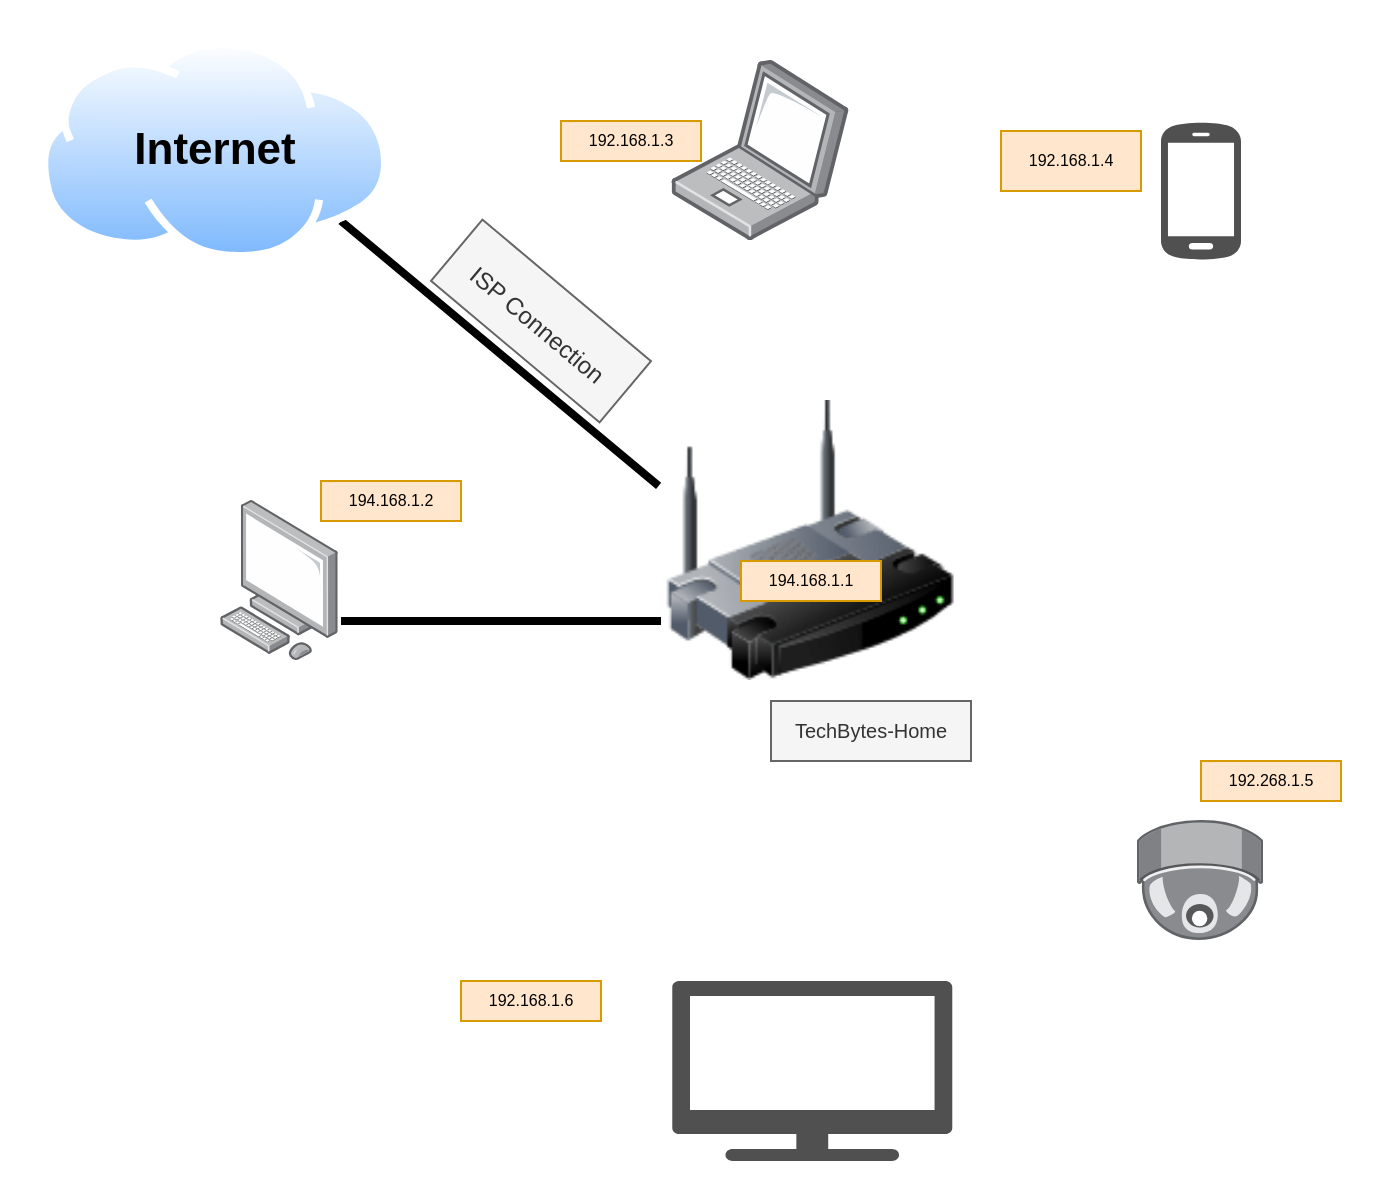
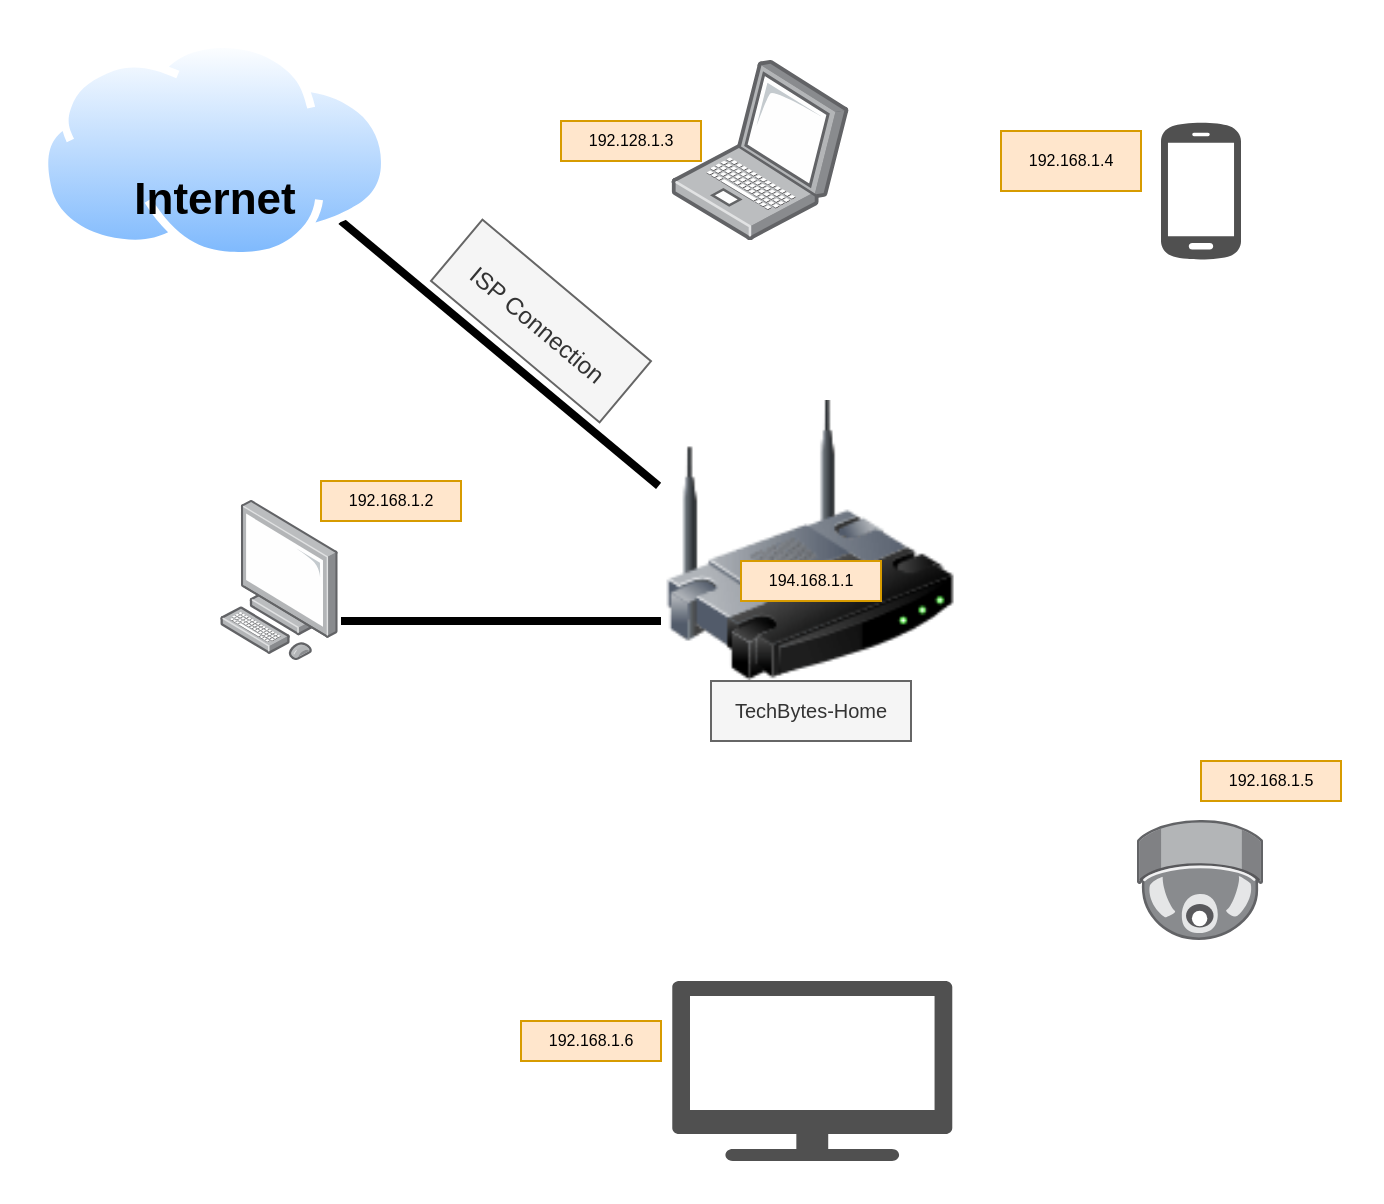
  <mxCell id="0" />
  <mxCell id="1" parent="0" />
  <mxCell id="2" value="" style="image;html=1;image=img/lib/clip_art/networking/Wireless_Router_128x128.png" vertex="1" parent="1"><mxGeometry x="330" y="200" width="150" height="140" as="geometry" /></mxCell>
- <mxCell id="3" value="&lt;font style=&quot;font-size: 10px;&quot;&gt;TechBytes-Home&lt;/font&gt;" style="text;html=1;align=center;verticalAlign=middle;resizable=0;points=[];autosize=1;fillColor=#f5f5f5;fontColor=#333333;strokeColor=#666666;" vertex="1" parent="1"><mxGeometry x="385" y="350" width="100" height="30" as="geometry" /></mxCell>
+ <mxCell id="3" value="&lt;font style=&quot;font-size: 10px;&quot;&gt;TechBytes-Home&lt;/font&gt;" style="text;html=1;align=center;verticalAlign=middle;resizable=0;points=[];autosize=1;fillColor=#f5f5f5;fontColor=#333333;strokeColor=#666666;" vertex="1" parent="1"><mxGeometry x="355" y="340" width="100" height="30" as="geometry" /></mxCell>
  <mxCell id="4" value="" style="shape=image;html=1;verticalAlign=top;verticalLabelPosition=bottom;labelBackgroundColor=#ffffff;imageAspect=0;aspect=fixed;image=https://cdn1.iconfinder.com/data/icons/computer-hardware-line-vol-2/52/wifi__wireless__internet__network__signal__connection__router-128.png;rotation=0;" vertex="1" parent="1"><mxGeometry x="350" y="130" width="60" height="60" as="geometry" /></mxCell>
  <mxCell id="5" value="" style="shape=image;html=1;verticalAlign=top;verticalLabelPosition=bottom;labelBackgroundColor=#ffffff;imageAspect=0;aspect=fixed;image=https://cdn1.iconfinder.com/data/icons/computer-hardware-line-vol-2/52/wifi__wireless__internet__network__signal__connection__router-128.png;rotation=135;" vertex="1" parent="1"><mxGeometry x="508.47" y="340" width="60" height="60" as="geometry" /></mxCell>
  <mxCell id="6" value="" style="shape=image;html=1;verticalAlign=top;verticalLabelPosition=bottom;labelBackgroundColor=#ffffff;imageAspect=0;aspect=fixed;image=https://cdn1.iconfinder.com/data/icons/computer-hardware-line-vol-2/52/wifi__wireless__internet__network__signal__connection__router-128.png;rotation=-180;" vertex="1" parent="1"><mxGeometry x="375" y="410" width="60" height="60" as="geometry" /></mxCell>
  <mxCell id="7" value="" style="shape=image;html=1;verticalAlign=top;verticalLabelPosition=bottom;labelBackgroundColor=#ffffff;imageAspect=0;aspect=fixed;image=https://cdn1.iconfinder.com/data/icons/computer-hardware-line-vol-2/52/wifi__wireless__internet__network__signal__connection__router-128.png;rotation=40;" vertex="1" parent="1"><mxGeometry x="500" y="160" width="60" height="60" as="geometry" /></mxCell>
  <mxCell id="8" value="" style="points=[];aspect=fixed;html=1;align=center;shadow=0;dashed=0;image;image=img/lib/allied_telesis/computer_and_terminals/Personal_Computer.svg;" vertex="1" parent="1"><mxGeometry x="110" y="250" width="59.03" height="80" as="geometry" /></mxCell>
  <mxCell id="9" value="" style="points=[];aspect=fixed;html=1;align=center;shadow=0;dashed=0;image;image=img/lib/allied_telesis/computer_and_terminals/Laptop.svg;" vertex="1" parent="1"><mxGeometry x="335.64" y="30" width="88.73" height="90" as="geometry" /></mxCell>
  <mxCell id="10" value="" style="sketch=0;pointerEvents=1;shadow=0;dashed=0;html=1;strokeColor=none;fillColor=#505050;labelPosition=center;verticalLabelPosition=bottom;verticalAlign=top;outlineConnect=0;align=center;shape=mxgraph.office.devices.cell_phone_android_proportional;" vertex="1" parent="1"><mxGeometry x="580" y="60" width="40" height="70" as="geometry" /></mxCell>
  <mxCell id="11" value="" style="endArrow=none;html=1;rounded=0;jumpSize=12;endSize=14;startSize=10;strokeWidth=4;" edge="1" parent="1"><mxGeometry width="50" height="50" relative="1" as="geometry"><mxPoint x="170" y="310" as="sourcePoint" /><mxPoint x="330" y="310" as="targetPoint" /></mxGeometry></mxCell>
  <mxCell id="12" value="" style="points=[];aspect=fixed;html=1;align=center;shadow=0;dashed=0;image;image=img/lib/allied_telesis/security/Surveillance_Camera_Ceiling.svg;" vertex="1" parent="1"><mxGeometry x="568.47" y="410" width="63.05" height="60" as="geometry" /></mxCell>
  <mxCell id="13" value="" style="sketch=0;pointerEvents=1;shadow=0;dashed=0;html=1;strokeColor=none;fillColor=#505050;labelPosition=center;verticalLabelPosition=bottom;verticalAlign=top;outlineConnect=0;align=center;shape=mxgraph.office.devices.tv;" vertex="1" parent="1"><mxGeometry x="335.64" y="490" width="140" height="90" as="geometry" /></mxCell>
  <mxCell id="14" value="194.168.1.1" style="text;html=1;align=center;verticalAlign=middle;resizable=0;points=[];autosize=1;strokeColor=#d79b00;fillColor=#ffe6cc;fontSize=8;" vertex="1" parent="1"><mxGeometry x="370" y="280" width="70" height="20" as="geometry" /></mxCell>
- <mxCell id="15" value="192.168.1.3" style="text;html=1;align=center;verticalAlign=middle;resizable=0;points=[];autosize=1;strokeColor=#d79b00;fillColor=#ffe6cc;fontSize=8;" vertex="1" parent="1"><mxGeometry x="280" y="60" width="70" height="20" as="geometry" /></mxCell>
+ <mxCell id="15" value="192.128.1.3" style="text;html=1;align=center;verticalAlign=middle;resizable=0;points=[];autosize=1;strokeColor=#d79b00;fillColor=#ffe6cc;fontSize=8;" vertex="1" parent="1"><mxGeometry x="280" y="60" width="70" height="20" as="geometry" /></mxCell>
  <mxCell id="16" value="192.168.1.4" style="text;html=1;align=center;verticalAlign=middle;resizable=0;points=[];autosize=1;strokeColor=#d79b00;fillColor=#ffe6cc;fontSize=8;" vertex="1" parent="1"><mxGeometry x="500" y="65" width="70" height="30" as="geometry" /></mxCell>
- <mxCell id="17" value="192.268.1.5" style="text;html=1;align=center;verticalAlign=middle;resizable=0;points=[];autosize=1;strokeColor=#d79b00;fillColor=#ffe6cc;fontSize=8;" vertex="1" parent="1"><mxGeometry x="600" y="380" width="70" height="20" as="geometry" /></mxCell>
- <mxCell id="18" value="192.168.1.6" style="text;html=1;align=center;verticalAlign=middle;resizable=0;points=[];autosize=1;strokeColor=#d79b00;fillColor=#ffe6cc;fontSize=8;" vertex="1" parent="1"><mxGeometry x="230" y="490" width="70" height="20" as="geometry" /></mxCell>
- <mxCell id="19" value="194.168.1.2" style="text;html=1;align=center;verticalAlign=middle;resizable=0;points=[];autosize=1;strokeColor=#d79b00;fillColor=#ffe6cc;fontSize=8;" vertex="1" parent="1"><mxGeometry x="160" y="240" width="70" height="20" as="geometry" /></mxCell>
+ <mxCell id="17" value="192.168.1.5" style="text;html=1;align=center;verticalAlign=middle;resizable=0;points=[];autosize=1;strokeColor=#d79b00;fillColor=#ffe6cc;fontSize=8;" vertex="1" parent="1"><mxGeometry x="600" y="380" width="70" height="20" as="geometry" /></mxCell>
+ <mxCell id="18" value="192.168.1.6" style="text;html=1;align=center;verticalAlign=middle;resizable=0;points=[];autosize=1;strokeColor=#d79b00;fillColor=#ffe6cc;fontSize=8;" vertex="1" parent="1"><mxGeometry x="260" y="510" width="70" height="20" as="geometry" /></mxCell>
+ <mxCell id="19" value="192.168.1.2" style="text;html=1;align=center;verticalAlign=middle;resizable=0;points=[];autosize=1;strokeColor=#d79b00;fillColor=#ffe6cc;fontSize=8;" vertex="1" parent="1"><mxGeometry x="160" y="240" width="70" height="20" as="geometry" /></mxCell>
  <mxCell id="20" value="" style="endArrow=none;html=1;rounded=0;strokeWidth=4;fontSize=8;startSize=10;endSize=14;jumpSize=12;entryX=-0.008;entryY=0.303;entryDx=0;entryDy=0;entryPerimeter=0;" edge="1" parent="1" target="2"><mxGeometry width="50" height="50" relative="1" as="geometry"><mxPoint x="170" y="110" as="sourcePoint" /><mxPoint x="230" y="130" as="targetPoint" /></mxGeometry></mxCell>
  <mxCell id="21" value="" style="aspect=fixed;perimeter=ellipsePerimeter;html=1;align=center;shadow=0;dashed=0;spacingTop=3;image;image=img/lib/active_directory/internet_cloud.svg;fontSize=8;" vertex="1" parent="1"><mxGeometry x="20" y="20" width="174.6" height="110" as="geometry" /></mxCell>
- <mxCell id="22" value="&lt;font style=&quot;font-size: 22px;&quot;&gt;&lt;b&gt;Internet&lt;/b&gt;&lt;/font&gt;" style="text;html=1;align=center;verticalAlign=middle;resizable=0;points=[];autosize=1;strokeColor=none;fillColor=none;fontSize=14;" vertex="1" parent="1"><mxGeometry x="57.3" y="55" width="100" height="40" as="geometry" /></mxCell>
+ <mxCell id="22" value="&lt;font style=&quot;font-size: 22px;&quot;&gt;&lt;b&gt;Internet&lt;/b&gt;&lt;/font&gt;" style="text;html=1;align=center;verticalAlign=middle;resizable=0;points=[];autosize=1;strokeColor=none;fillColor=none;fontSize=14;" vertex="1" parent="1"><mxGeometry x="57.3" y="80" width="100" height="40" as="geometry" /></mxCell>
  <mxCell id="23" value="&lt;font style=&quot;font-size: 12px;&quot;&gt;ISP Connection&lt;/font&gt;" style="text;html=1;align=center;verticalAlign=middle;resizable=0;points=[];autosize=1;strokeColor=#666666;fillColor=#f5f5f5;fontSize=22;fontColor=#333333;rotation=40;" vertex="1" parent="1"><mxGeometry x="215" y="140" width="110" height="40" as="geometry" /></mxCell>
